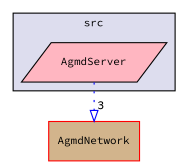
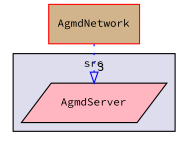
  digraph {
    compound=true
    fontname="Source Code Pro"
    node [fontname="Source Code Pro" fontsize=10 style=filled]
    n1 [fillcolor=lightpink label=AgmdServer pencolor=black shape=parallelogram]
    n2 [color=red fillcolor=tan label=AgmdNetwork shape=box]
    subgraph cluster_1 {
      bgcolor="#ddddee"
      fontsize=10
      label=src
      pencolor=black
      n1
    }
-   n1 -> n2 [headlabel=3 labeldistance=1.5 labelfontname=Helvetica labelfontsize=10 color=blue style=dotted arrowhead=onormal fontname="Source Code Pro"]
+   n2 -> n1 [headlabel=3 labeldistance=1.5 labelfontname=Helvetica labelfontsize=10 color=blue style=dotted arrowhead=onormal fontname="Source Code Pro"]
  }
